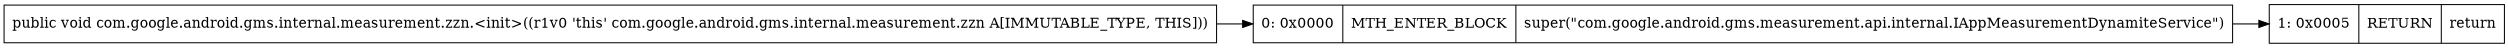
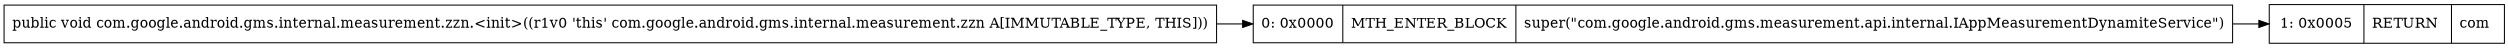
  digraph {
    rankdir=LR
    node [shape=record]
    n1 [label="{0\:\ 0x0000|MTH_ENTER_BLOCK\l|super(\"com.google.android.gms.measurement.api.internal.IAppMeasurementDynamiteService\")\l}"]
-   n2 [label="{1\:\ 0x0005|RETURN\l|return\l}"]
+   n2 [label="{1\:\ 0x0005|RETURN\l|com\l}"]
    n3 [label="{public void com.google.android.gms.internal.measurement.zzn.\<init\>((r1v0 'this' com.google.android.gms.internal.measurement.zzn A[IMMUTABLE_TYPE, THIS])) }"]
    n1 -> n2
    n3 -> n1
  }
